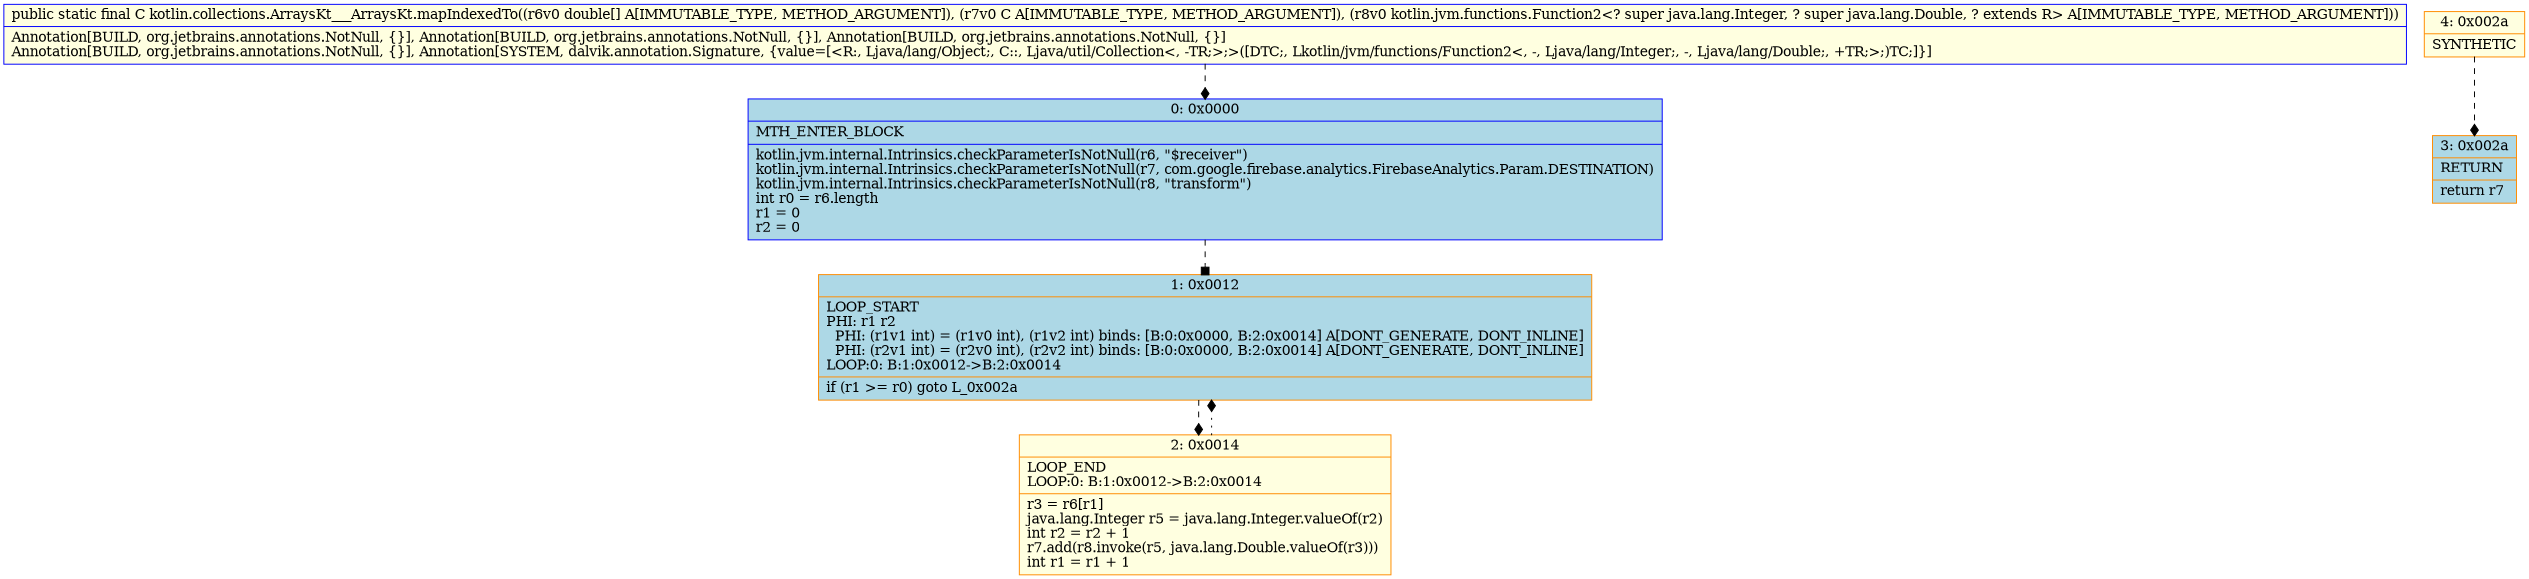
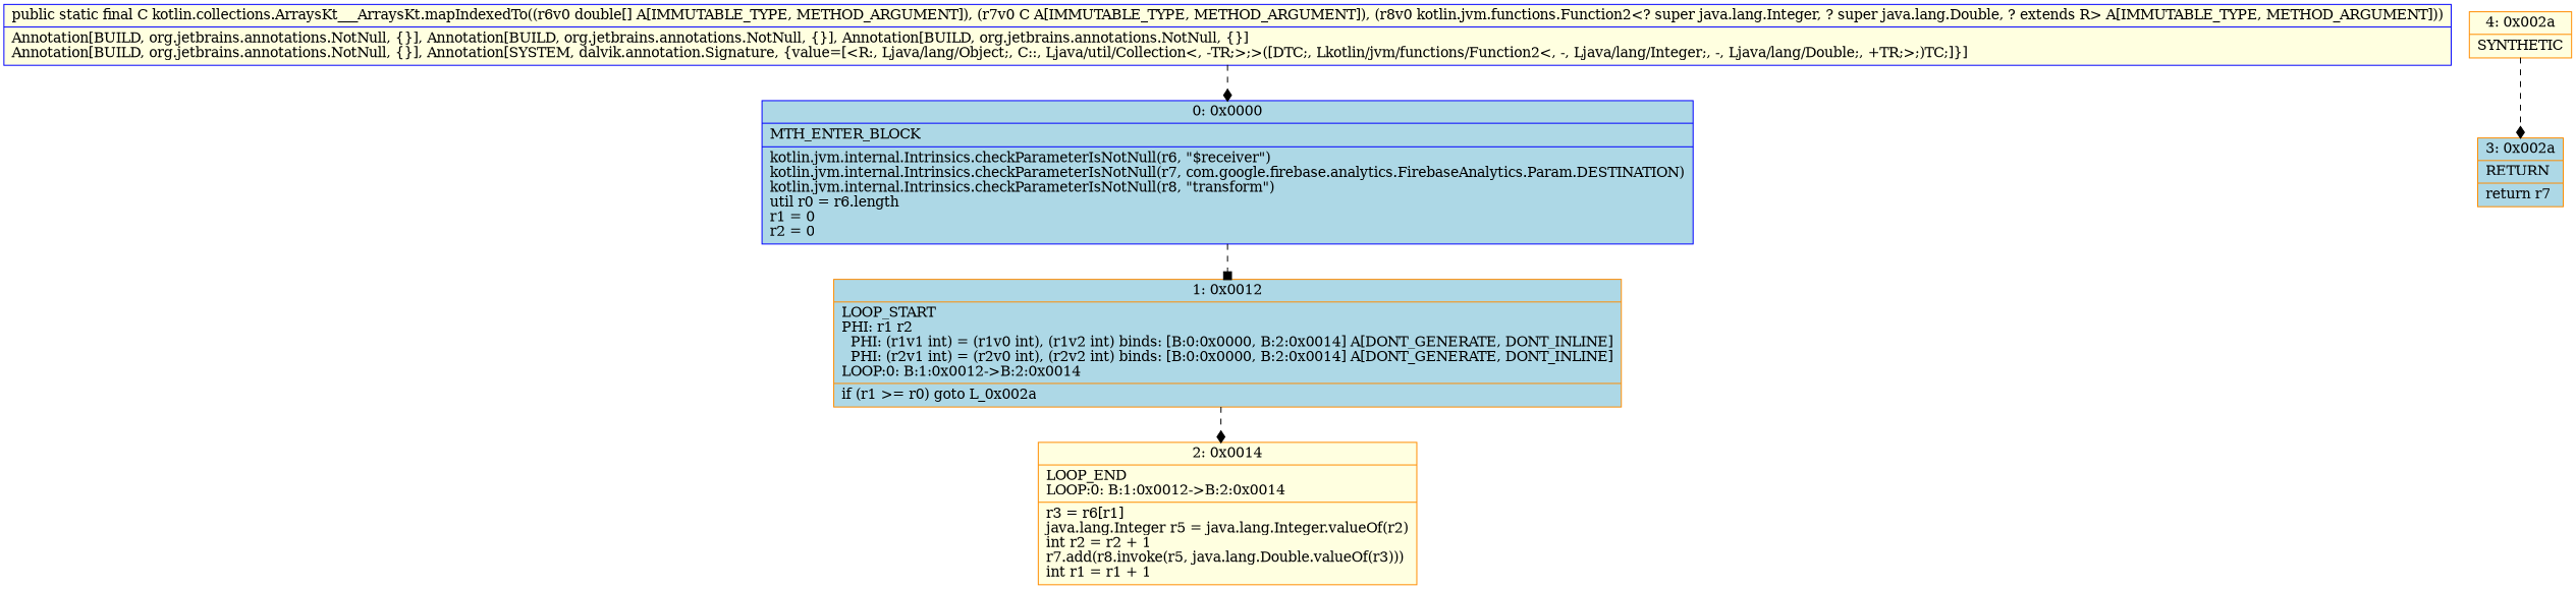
  digraph {
    node [color=darkorange fillcolor=lightblue shape=record style=filled]
    edge [arrowhead=diamond style=dashed]
-   n1 [color=blue label="{0\:\ 0x0000|MTH_ENTER_BLOCK\l|kotlin.jvm.internal.Intrinsics.checkParameterIsNotNull(r6, \"$receiver\")\lkotlin.jvm.internal.Intrinsics.checkParameterIsNotNull(r7, com.google.firebase.analytics.FirebaseAnalytics.Param.DESTINATION)\lkotlin.jvm.internal.Intrinsics.checkParameterIsNotNull(r8, \"transform\")\lint r0 = r6.length\lr1 = 0\lr2 = 0\l}"]
+   n1 [color=blue label="{0\:\ 0x0000|MTH_ENTER_BLOCK\l|kotlin.jvm.internal.Intrinsics.checkParameterIsNotNull(r6, \"$receiver\")\lkotlin.jvm.internal.Intrinsics.checkParameterIsNotNull(r7, com.google.firebase.analytics.FirebaseAnalytics.Param.DESTINATION)\lkotlin.jvm.internal.Intrinsics.checkParameterIsNotNull(r8, \"transform\")\lutil r0 = r6.length\lr1 = 0\lr2 = 0\l}"]
    n2 [label="{1\:\ 0x0012|LOOP_START\lPHI: r1 r2 \l  PHI: (r1v1 int) = (r1v0 int), (r1v2 int) binds: [B:0:0x0000, B:2:0x0014] A[DONT_GENERATE, DONT_INLINE]\l  PHI: (r2v1 int) = (r2v0 int), (r2v2 int) binds: [B:0:0x0000, B:2:0x0014] A[DONT_GENERATE, DONT_INLINE]\lLOOP:0: B:1:0x0012\-\>B:2:0x0014\l|if (r1 \>= r0) goto L_0x002a\l}"]
    n3 [fillcolor=lightyellow label="{2\:\ 0x0014|LOOP_END\lLOOP:0: B:1:0x0012\-\>B:2:0x0014\l|r3 = r6[r1]\ljava.lang.Integer r5 = java.lang.Integer.valueOf(r2)\lint r2 = r2 + 1\lr7.add(r8.invoke(r5, java.lang.Double.valueOf(r3)))\lint r1 = r1 + 1\l}"]
    n4 [fillcolor=lightyellow label="{4\:\ 0x002a|SYNTHETIC\l}"]
    n5 [label="{3\:\ 0x002a|RETURN\l|return r7\l}"]
    n6 [color=blue fillcolor=lightyellow label="{public static final C kotlin.collections.ArraysKt___ArraysKt.mapIndexedTo((r6v0 double[] A[IMMUTABLE_TYPE, METHOD_ARGUMENT]), (r7v0 C A[IMMUTABLE_TYPE, METHOD_ARGUMENT]), (r8v0 kotlin.jvm.functions.Function2\<? super java.lang.Integer, ? super java.lang.Double, ? extends R\> A[IMMUTABLE_TYPE, METHOD_ARGUMENT]))  | Annotation[BUILD, org.jetbrains.annotations.NotNull, \{\}], Annotation[BUILD, org.jetbrains.annotations.NotNull, \{\}], Annotation[BUILD, org.jetbrains.annotations.NotNull, \{\}]\lAnnotation[BUILD, org.jetbrains.annotations.NotNull, \{\}], Annotation[SYSTEM, dalvik.annotation.Signature, \{value=[\<R:, Ljava\/lang\/Object;, C::, Ljava\/util\/Collection\<, \-TR;\>;\>([DTC;, Lkotlin\/jvm\/functions\/Function2\<, \-, Ljava\/lang\/Integer;, \-, Ljava\/lang\/Double;, +TR;\>;)TC;]\}]\l}"]
    n1 -> n2 [arrowhead=box]
    n2 -> n3
-   n3 -> n2 [style=dotted]
    n4 -> n5
    n6 -> n1
  }
